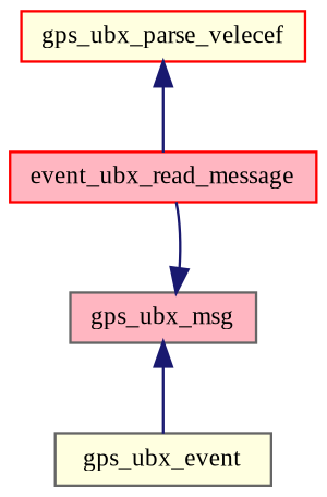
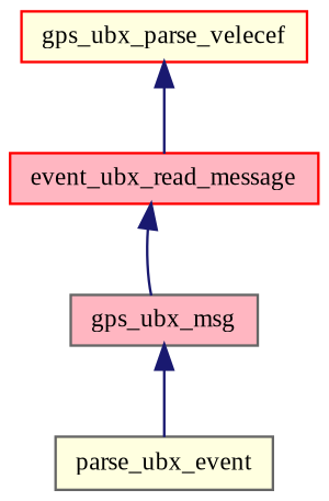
  digraph {
    fontname="Liberation Serif"
    rankdir=TB
    node [color=red fillcolor=lightyellow fontname="Liberation Serif" fontsize=10 shape=record style=filled]
    edge [color=midnightblue dir=back fontname="Liberation Serif" fontsize=10 labelfontname=FreeSans labelfontsize=10 style=solid]
    n1 [fontcolor=black height=0.2 label=gps_ubx_parse_velecef width=0.4]
    n2 [fillcolor=lightpink height=0.2 label=event_ubx_read_message width=0.4]
    n3 [color=gray40 fillcolor=lightpink height=0.2 label=gps_ubx_msg width=0.4]
-   n4 [color=gray40 height=0.2 label=gps_ubx_event width=0.4]
+   n4 [color=gray40 height=0.2 label=parse_ubx_event width=0.4]
    n1 -> n2
-   n3 -> n2
+   n2 -> n3
    n3 -> n4
  }
